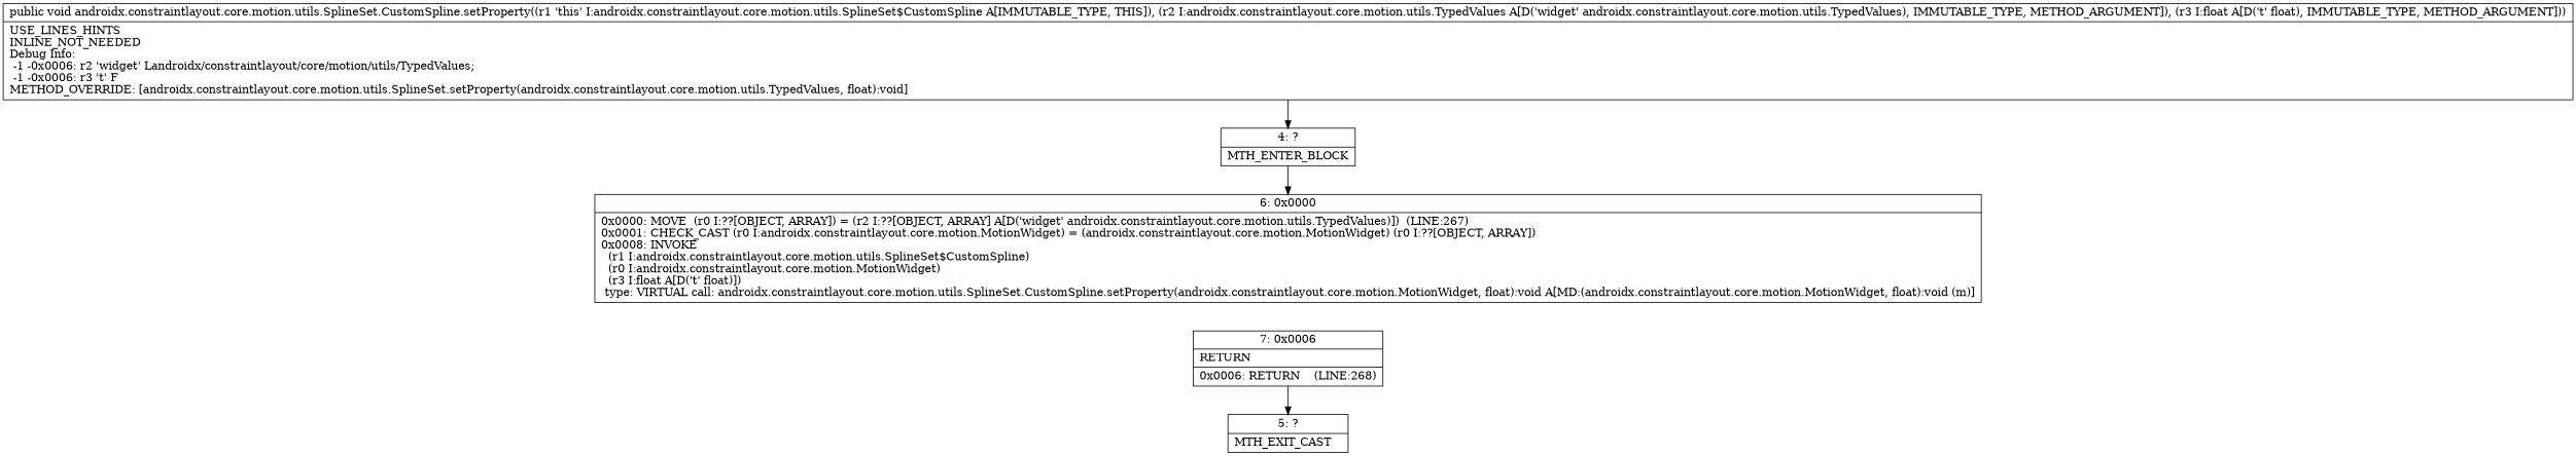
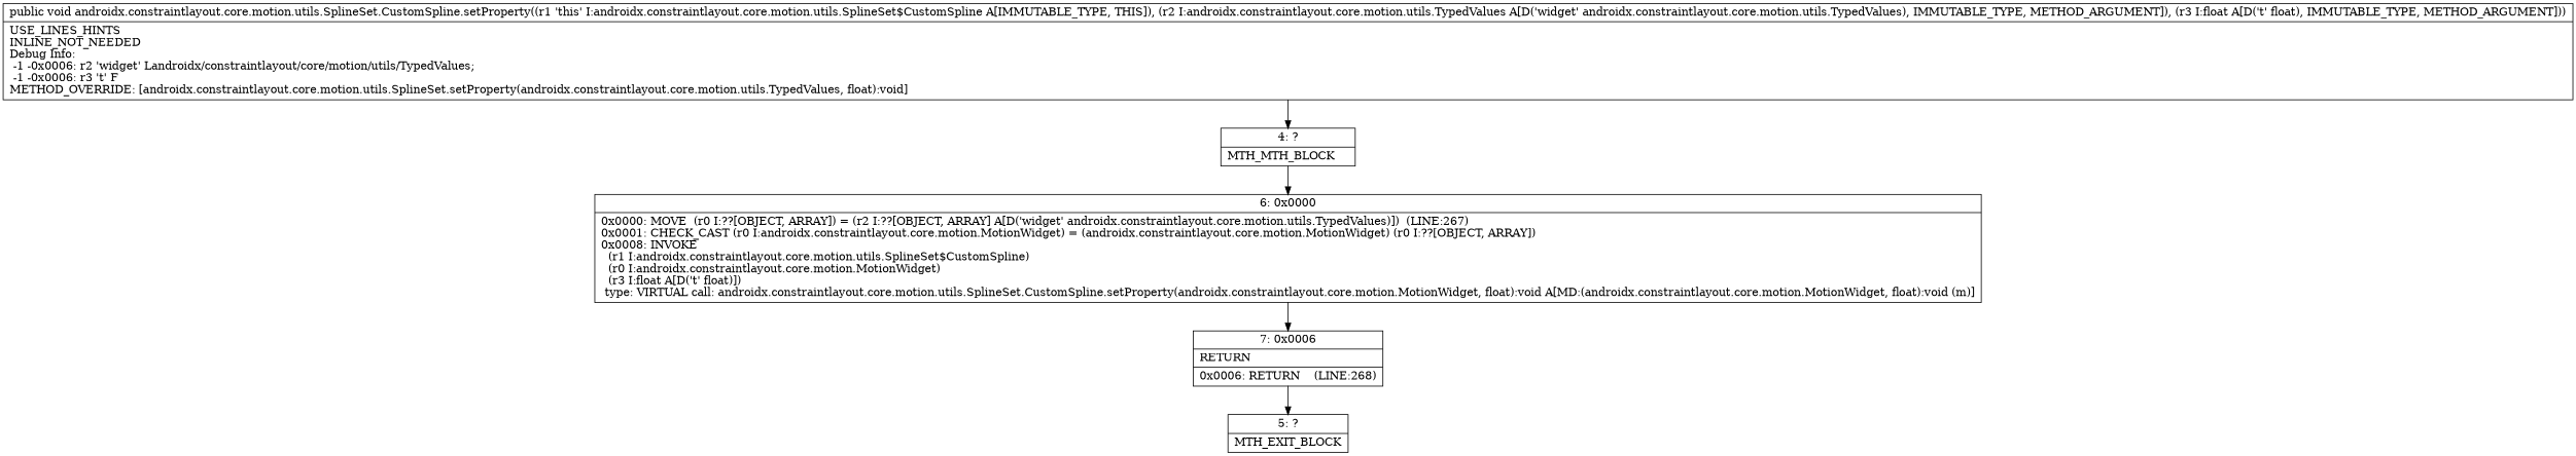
  digraph {
    node [shape=record]
-   n1 [label="{4\:\ ?|MTH_ENTER_BLOCK\l}"]
+   n1 [label="{4\:\ ?|MTH_MTH_BLOCK\l}"]
    n2 [label="{6\:\ 0x0000|0x0000: MOVE  (r0 I:??[OBJECT, ARRAY]) = (r2 I:??[OBJECT, ARRAY] A[D('widget' androidx.constraintlayout.core.motion.utils.TypedValues)])  (LINE:267)\l0x0001: CHECK_CAST (r0 I:androidx.constraintlayout.core.motion.MotionWidget) = (androidx.constraintlayout.core.motion.MotionWidget) (r0 I:??[OBJECT, ARRAY]) \l0x0008: INVOKE  \l  (r1 I:androidx.constraintlayout.core.motion.utils.SplineSet$CustomSpline)\l  (r0 I:androidx.constraintlayout.core.motion.MotionWidget)\l  (r3 I:float A[D('t' float)])\l type: VIRTUAL call: androidx.constraintlayout.core.motion.utils.SplineSet.CustomSpline.setProperty(androidx.constraintlayout.core.motion.MotionWidget, float):void A[MD:(androidx.constraintlayout.core.motion.MotionWidget, float):void (m)]\l}"]
    n3 [label="{7\:\ 0x0006|RETURN\l|0x0006: RETURN    (LINE:268)\l}"]
-   n4 [label="{5\:\ ?|MTH_EXIT_CAST\l}"]
+   n4 [label="{5\:\ ?|MTH_EXIT_BLOCK\l}"]
    n5 [label="{public void androidx.constraintlayout.core.motion.utils.SplineSet.CustomSpline.setProperty((r1 'this' I:androidx.constraintlayout.core.motion.utils.SplineSet$CustomSpline A[IMMUTABLE_TYPE, THIS]), (r2 I:androidx.constraintlayout.core.motion.utils.TypedValues A[D('widget' androidx.constraintlayout.core.motion.utils.TypedValues), IMMUTABLE_TYPE, METHOD_ARGUMENT]), (r3 I:float A[D('t' float), IMMUTABLE_TYPE, METHOD_ARGUMENT]))  | USE_LINES_HINTS\lINLINE_NOT_NEEDED\lDebug Info:\l  \-1 \-0x0006: r2 'widget' Landroidx\/constraintlayout\/core\/motion\/utils\/TypedValues;\l  \-1 \-0x0006: r3 't' F\lMETHOD_OVERRIDE: [androidx.constraintlayout.core.motion.utils.SplineSet.setProperty(androidx.constraintlayout.core.motion.utils.TypedValues, float):void]\l}"]
    n1 -> n2
+   n2 -> n3
    n3 -> n4
    n5 -> n1
  }
